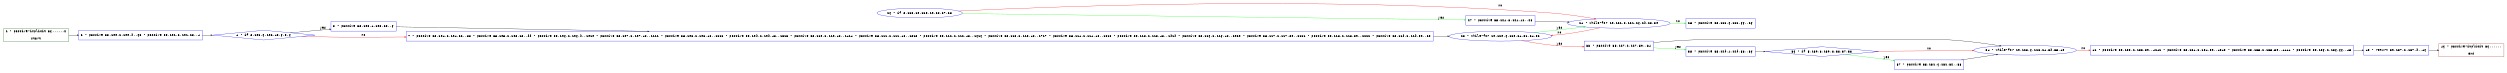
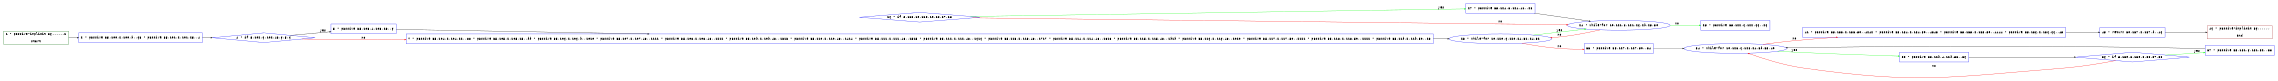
  digraph {
    bgcolor=white
    compound=true
    fillcolor="#FFFFCC"
    fontname="DejaVu Sans Mono"
    fontsize=12
    pack=true
    packmode=clust
    rankdir=LR
    style="rounded,filled"
    node [color="#0000ff" compound=true fillcolor="#ffffff" fixedsize=false fontname="DejaVu Sans Mono" fontsize=12 node_initialized=no shape=box style=filled]
    edge [arrowhead=normal arrowsize=0.5 arrowtail=none color="#000000" compound=true dir=forward fontcolor=black fontname="DejaVu Sans Mono" fontsize=12]
    n1 [label="2 - passive 35,100,2,100,9,,63 - passive 35,101,2,101,25,,4"]
    n2 [label="4 - if 5,102,6,102,43,6,5,6" shape=diamond]
    n3 [label="5 - passive 35,103,4,103,23,,6"]
    n4 [label="7 - passive 35,104,2,104,22,,88 - passive 35,105,2,105,15,,99 - passive 35,106,2,106,9,,1010 - passive 35,107,2,107,48,,1111 - passive 35,108,2,108,48,,1212 - passive 35,109,2,109,48,,1313 - passive 35,110,2,110,48,,1414 - passive 35,111,2,111,48,,1515 - passive 35,112,2,112,48,,1616 - passive 35,113,2,113,48,,1717 - passive 35,114,2,114,48,,1818 - passive 35,115,2,115,48,,1919 - passive 35,116,2,116,48,,2020 - passive 35,117,2,117,50,,2121 - passive 35,118,2,118,50,,2222 - passive 35,119,2,119,50,,23"]
    n5 [color="#006400" label="1 - passive-implicit 36,,,,,,2\n\nstart"]
    n6 [label="23 - while-for 10,120,6,120,24,31,24,32" shape=oval]
    n7 [label="24 - while-for 10,121,8,121,26,29,25,30" shape=oval]
    n8 [label="33 - passive 35,127,2,127,50,,34"]
    n9 [label="25 - passive 35,122,6,122,66,,26"]
    n10 [label="34 - while-for 10,128,6,128,24,39,35,40" shape=oval]
    n11 [label="35 - passive 35,129,4,129,58,,36"]
    n12 [label="41 - passive 35,133,2,133,50,,4242 - passive 35,134,2,134,50,,4343 - passive 35,135,2,135,50,,4444 - passive 35,136,2,136,66,,45"]
-   n13 [label="26 - if 5,123,10,123,10,28,27,28" shape=ellipse]
+   n13 [label="26 - if 5,123,10,123,10,28,27,28" shape=diamond]
    n14 [label="27 - passive 35,124,8,124,41,,28"]
    n15 [label="36 - if 5,130,8,130,8,38,37,38" shape=diamond]
    n16 [label="45 - return 30,137,2,137,9,,46"]
    n17 [label="37 - passive 35,131,6,131,32,,38"]
    n18 [color="#a52a2a" label="46 - passive-implicit 36,,,,,,\n\nend"]
    n1 -> n2
    n2 -> n3 [label=yes]
    n2 -> n4 [color="#ff0000" label=no]
    n3 -> n4
    n4 -> n6
    n5 -> n1
    n6 -> n7 [color="#00ff00" label=yes]
-   n6 -> n8 [color="#ff0000" label=yes]
+   n6 -> n8 [color="#ff0000" label=no]
    n7 -> n6 [color="#ff0000" label=no]
    n7 -> n9 [color="#00ff00" label=no]
    n8 -> n10
-   n8 -> n11 [color="#00ff00" label=yes]
+   n10 -> n11 [color="#00ff00" label=yes]
    n10 -> n12 [color="#ff0000" label=no]
    n11 -> n15
    n12 -> n16
    n13 -> n7 [color="#ff0000" label=no]
    n13 -> n14 [color="#00ff00" label=yes]
    n14 -> n7
    n15 -> n10 [color="#ff0000" label=no]
    n15 -> n17 [color="#00ff00" label=yes]
    n16 -> n18
    n17 -> n10
  }
